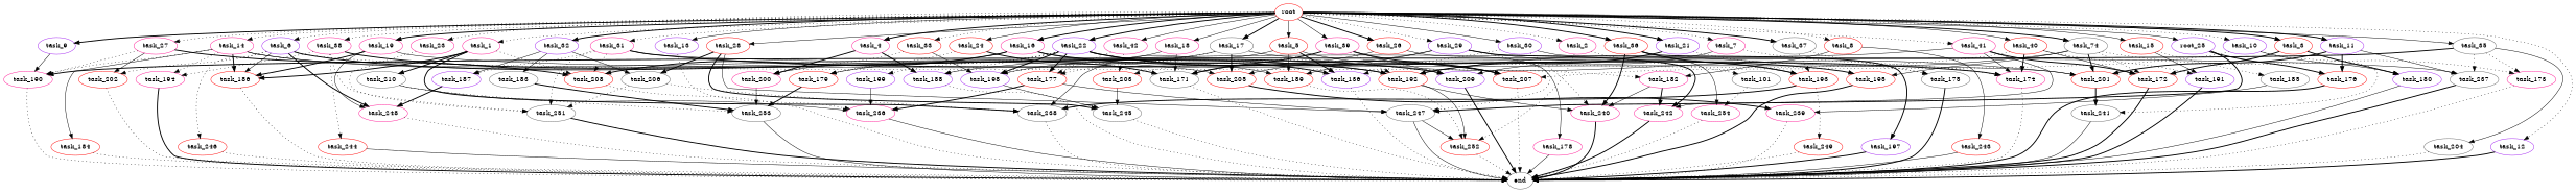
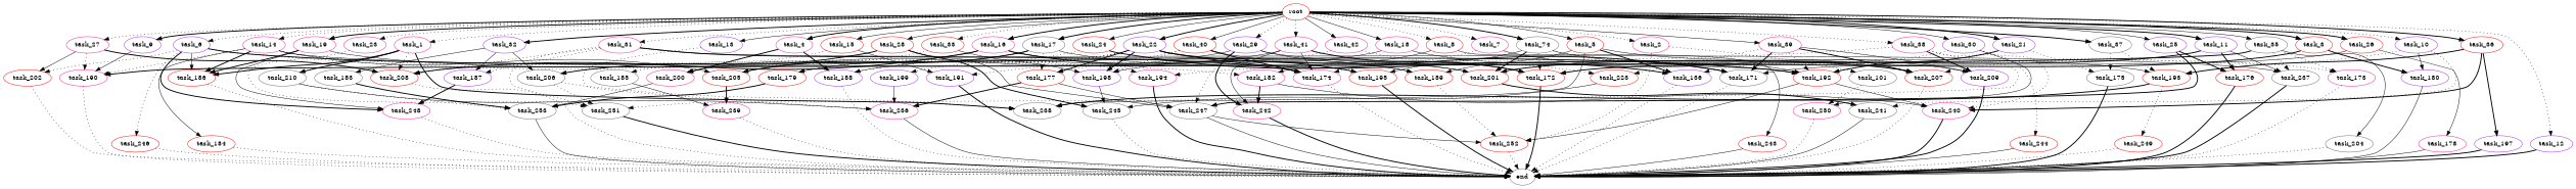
  digraph {
    node [color=red]
    edge [style=dotted]
    end [color=gray40]
    task_208
    task_9 [color=purple]
    task_190 [color=deeppink]
    task_191 [color=purple]
    task_247 [color=gray40]
    task_252
    n8 [color=gray40 label=task_101]
-   task_250 [color=deeppink label=task_254]
+   task_250 [color=deeppink]
    task_27 [color=deeppink]
    task_202
    task_251 [color=gray40]
    task_4 [color=deeppink]
    task_188 [color=purple]
    task_200 [color=deeppink]
    task_253 [color=gray40]
    task_2 [color=deeppink]
    task_13 [color=purple]
    task_236 [color=deeppink]
    task_182 [color=deeppink]
    task_242 [color=deeppink]
    task_240 [color=deeppink]
    task_207
    task_186
    task_41 [color=deeppink]
    task_174 [color=deeppink]
    task_172
    task_177
    task_245 [color=gray40]
    task_6 [color=purple]
    task_192
    task_246
    task_248 [color=deeppink]
    task_32 [color=purple]
    task_183 [color=gray40]
    task_187 [color=purple]
    task_206 [color=gray40]
    task_238 [color=gray40]
    task_175 [color=gray40]
    task_189
    task_33
    task_198 [color=purple]
    task_14 [color=deeppink]
    task_205
    task_184
    task_194 [color=deeppink]
    task_239 [color=deeppink]
    task_36
    task_197 [color=purple]
    task_193
    task_249
    task_16 [color=deeppink]
    task_195
    task_185 [color=gray40]
    task_243
    task_40
    task_15
    task_10 [color=purple]
    task_180 [color=purple]
    task_241 [color=gray40]
    task_29 [color=purple]
    task_209 [color=purple]
    task_199 [color=purple]
    task_237 [color=gray40]
    task_178 [color=deeppink]
    task_26
    task_171 [color=gray40]
-   task_25 [color=purple label=root_25]
+   task_25 [color=purple]
    task_176
    task_31 [color=deeppink]
    task_201
    task_30 [color=purple]
    n73 [color=purple label=task_136]
    task_19 [color=deeppink]
    task_18 [color=deeppink]
    task_12 [color=purple]
    task_210 [color=gray40]
    task_173 [color=deeppink]
    task_21 [color=purple]
    task_37 [color=gray40]
    task_244
    task_23 [color=deeppink]
    root
    task_5
    task_11 [color=purple]
    task_3
    task_39 [color=deeppink]
    task_22 [color=purple]
    task_7 [color=deeppink]
    task_28
    n91 [color=gray40 label=task_74]
    task_17 [color=gray40]
    task_1 [color=deeppink]
    task_42 [color=deeppink]
    task_35 [color=gray40]
    task_38 [color=deeppink]
    task_24
    task_8
-   task_203
+   task_203 [label=task_223]
    task_179
    task_204 [color=gray40]
    task_208 -> end
    task_9 -> task_190 [style=solid]
    task_190 -> end
    task_191 -> end [style=bold]
    task_247 -> end [style=solid]
    task_247 -> task_252 [style=solid]
    task_252 -> end
    n8 -> task_250
    task_250 -> end
    task_27 -> task_208 [style=bold]
    task_27 -> task_190
    task_27 -> task_202 [style=solid]
    task_202 -> end
    task_251 -> end [style=bold]
    task_4 -> task_188 [style=bold]
    task_4 -> task_200 [style=bold]
    task_188 -> end
    task_200 -> task_253 [style=solid]
    task_253 -> end [style=solid]
    task_2 -> task_252
    task_2 -> n8
    task_13 -> task_236
    task_236 -> end [style=solid]
    task_182 -> task_242 [style=bold]
    task_182 -> task_240 [style=solid]
    task_242 -> end [style=bold]
    task_240 -> end [style=bold]
    task_207 -> end
    task_186 -> end
    task_41 -> task_188 [style=solid]
    task_41 -> task_242 [style=solid]
    task_41 -> task_174 [style=solid]
    task_41 -> task_172 [style=bold]
    task_174 -> end
    task_172 -> end [style=bold]
    task_177 -> task_247 [style=solid]
    task_177 -> task_236 [style=bold]
    task_245 -> end
    task_6 -> task_202
    task_6 -> task_182
    task_6 -> task_186 [style=solid]
    task_6 -> task_192 [style=bold]
    task_6 -> task_246
    task_6 -> task_248 [style=bold]
    task_192 -> task_252 [style=solid]
    task_192 -> task_240 [style=solid]
    task_246 -> end
    task_248 -> end
    task_32 -> task_183 [style=solid]
    task_32 -> task_187 [style=solid]
    task_32 -> task_206 [style=solid]
    task_183 -> task_253 [style=bold]
    task_187 -> task_248 [style=bold]
    task_206 -> task_251
    task_206 -> task_238
-   task_238 -> end
    task_175 -> end [style=bold]
    task_189 -> task_252
    task_33 -> task_200
    task_33 -> task_198 [style=solid]
    task_198 -> task_245 [style=solid]
    task_14 -> task_190
    task_14 -> task_186 [style=bold]
    task_14 -> task_192 [style=solid]
    task_14 -> task_205 [style=solid]
    task_14 -> task_184 [style=solid]
    task_14 -> task_194
    task_205 -> task_239 [style=bold]
    task_184 -> end
    task_194 -> end [style=bold]
    task_239 -> end
    task_36 -> task_240 [style=bold]
    task_36 -> task_197 [style=bold]
    task_36 -> task_193 [style=bold]
    task_197 -> end [style=bold]
    task_193 -> task_238 [style=bold]
    task_193 -> task_249
    task_249 -> end
    task_16 -> task_208 [style=bold]
    task_16 -> task_200 [style=solid]
    task_16 -> task_189 [style=solid]
    task_16 -> task_195 [style=bold]
    task_195 -> end [style=bold]
    task_185 -> task_239 [style=solid]
    task_243 -> end [style=solid]
    task_40 -> task_191
    task_40 -> task_174 [style=bold]
    task_40 -> task_172 [style=solid]
    task_40 -> task_198
    task_15 -> task_191 [style=solid]
    task_15 -> task_185
    task_10 -> task_207
    task_10 -> task_180 [style=solid]
    task_10 -> task_241
    task_180 -> end [style=solid]
    task_241 -> end [style=solid]
    task_29 -> task_247
    task_29 -> task_242 [style=bold]
    task_29 -> task_189 [style=solid]
    task_29 -> task_205 [style=solid]
    task_29 -> task_193 [style=solid]
    task_209 -> end [style=bold]
    task_199 -> task_236 [style=solid]
    task_237 -> end [style=bold]
    task_178 -> end [style=solid]
    task_26 -> task_178 [style=solid]
    task_26 -> task_171 [style=solid]
    task_171 -> end
    task_25 -> task_247 [style=bold]
    task_25 -> task_176 [style=bold]
    task_176 -> end [style=bold]
    task_31 -> task_208
    task_31 -> task_251
    task_31 -> task_174 [style=bold]
    task_31 -> task_187
    task_31 -> task_237 [style=solid]
    task_201 -> task_241 [style=bold]
    task_30 -> task_250 [style=solid]
    task_30 -> task_240
    task_30 -> n73
    n73 -> end
    task_19 -> task_186 [style=bold]
    task_19 -> task_248 [style=solid]
    task_19 -> task_201 [style=solid]
    task_18 -> task_198 [style=solid]
    task_18 -> task_171 [style=solid]
    task_12 -> end [style=bold]
    task_210 -> task_253
    task_210 -> task_236 [style=solid]
    task_173 -> end
    task_21 -> task_192 [style=bold]
    task_21 -> task_175
    task_37 -> task_175
    task_37 -> task_193
    task_244 -> end [style=solid]
    task_23 -> task_251
    root -> task_9 [style=bold]
    root -> task_27
    root -> task_4 [style=bold]
    root -> task_2
    root -> task_13 [style=solid]
    root -> task_41
    root -> task_6
    root -> task_32 [style=bold]
    root -> task_33
    root -> task_14
    root -> task_36 [style=bold]
    root -> task_16 [style=bold]
    root -> task_40 [style=solid]
    root -> task_15 [style=solid]
    root -> task_10
    root -> task_29
    root -> task_26 [style=bold]
    root -> task_25 [style=solid]
    root -> task_31
    root -> task_30 [style=solid]
    root -> task_19 [style=bold]
    root -> task_18 [style=solid]
    root -> task_12
    root -> task_21 [style=bold]
    root -> task_37 [style=bold]
    root -> task_23
    root -> task_5 [style=solid]
    root -> task_11 [style=bold]
    root -> task_3 [style=bold]
    root -> task_39 [style=solid]
    root -> task_22 [style=bold]
    root -> task_7
    root -> task_28 [style=solid]
    root -> n91 [style=bold]
    root -> task_17 [style=bold]
    root -> task_1
    root -> task_42 [style=solid]
    root -> task_35 [style=solid]
    root -> task_38
    root -> task_24 [style=solid]
    root -> task_8
    task_5 -> task_207 [style=solid]
    task_5 -> task_238 [style=solid]
    task_5 -> task_189 [style=solid]
    task_5 -> n73 [style=bold]
    task_11 -> task_237 [style=solid]
    task_11 -> task_176 [style=bold]
    task_11 -> task_201 [style=bold]
    task_3 -> task_172 [style=bold]
    task_3 -> task_180 [style=bold]
    task_39 -> task_207 [style=bold]
    task_39 -> task_192
    task_39 -> task_209 [style=solid]
    task_39 -> task_171 [style=bold]
    task_39 -> task_203
    task_22 -> task_188
    task_22 -> task_207 [style=bold]
    task_22 -> task_177 [style=bold]
    task_22 -> task_198 [style=bold]
    task_22 -> task_199
    task_22 -> n73 [style=bold]
    task_22 -> task_179
    task_7 -> task_174
    task_7 -> task_209 [style=solid]
    task_28 -> task_247 [style=solid]
    task_28 -> task_245 [style=bold]
    task_28 -> task_206 [style=bold]
    n91 -> task_172
    n91 -> task_192 [style=solid]
    n91 -> task_195 [style=solid]
    n91 -> task_201 [style=bold]
    n91 -> task_173
    task_17 -> task_177
    task_17 -> task_205 [style=bold]
    task_17 -> task_201 [style=solid]
    task_17 -> task_179 [style=solid]
    task_1 -> task_208
    task_1 -> task_186 [style=bold]
    task_1 -> task_238 [style=bold]
    task_1 -> task_210 [style=bold]
    task_42 -> task_177
    task_42 -> task_203
    task_35 -> task_190 [style=bold]
    task_35 -> task_237
    task_35 -> task_173
    task_35 -> task_204 [style=solid]
    task_38 -> task_251
    task_38 -> task_194
    task_38 -> task_209 [style=bold]
    task_38 -> task_244
    task_24 -> task_171 [style=bold]
    task_24 -> task_179
    task_8 -> task_182 [style=solid]
    task_8 -> task_243 [style=solid]
    task_203 -> task_245 [style=solid]
    task_179 -> task_253 [style=bold]
    task_204 -> end
  }
